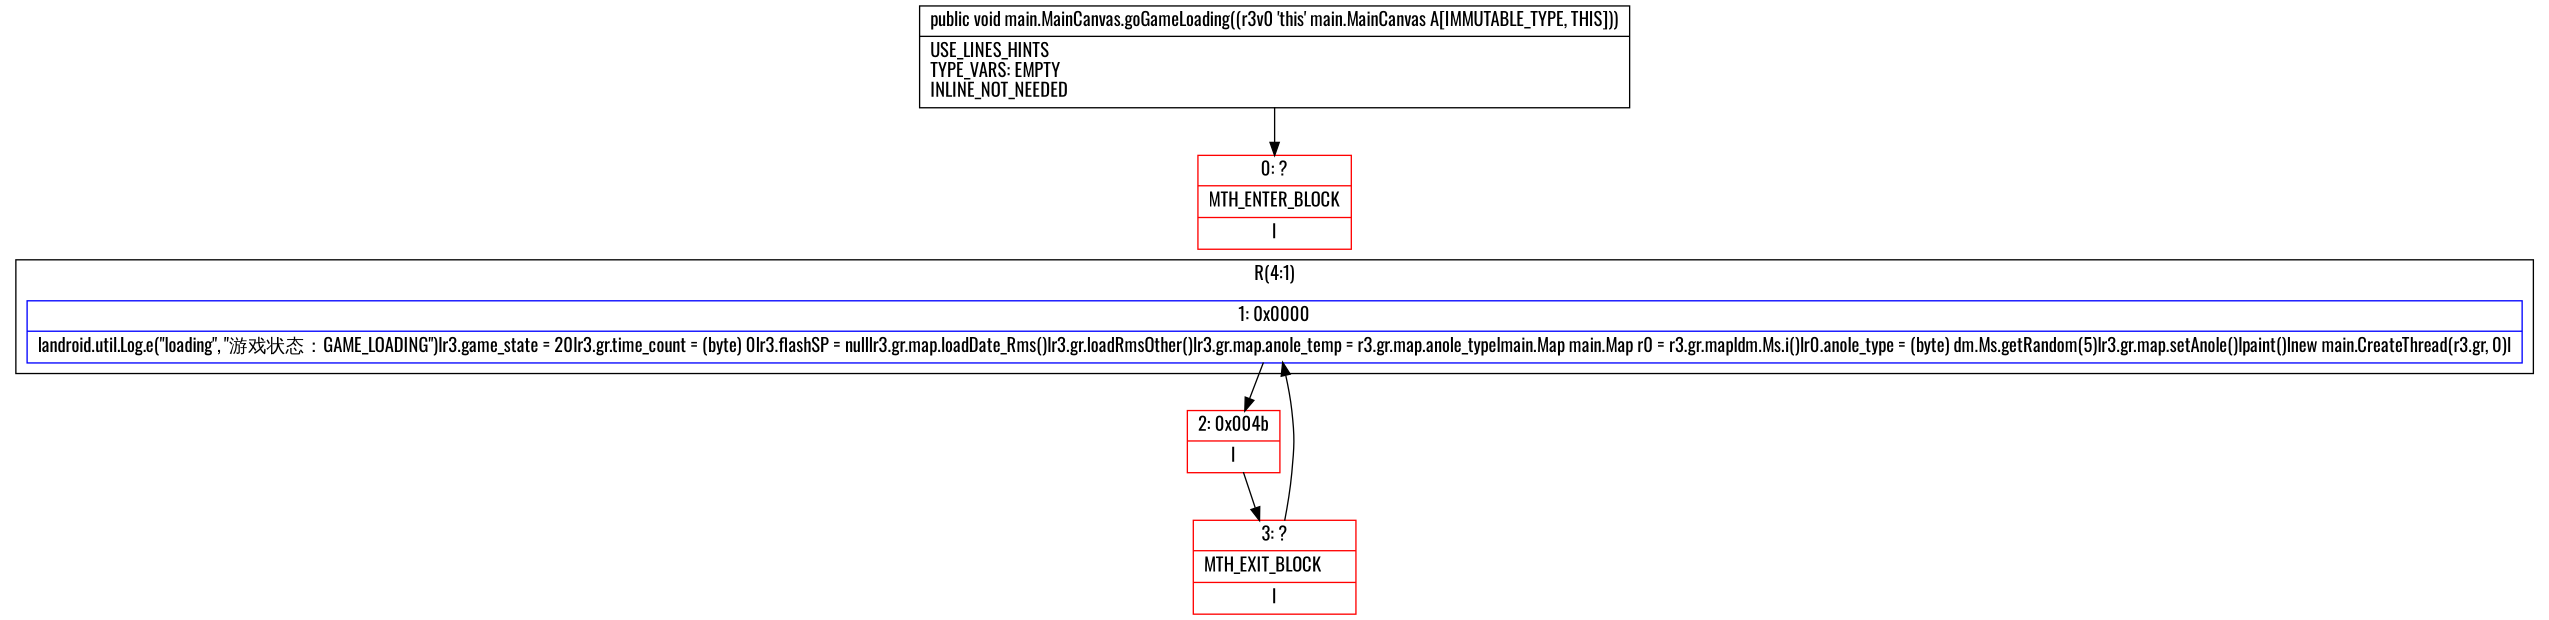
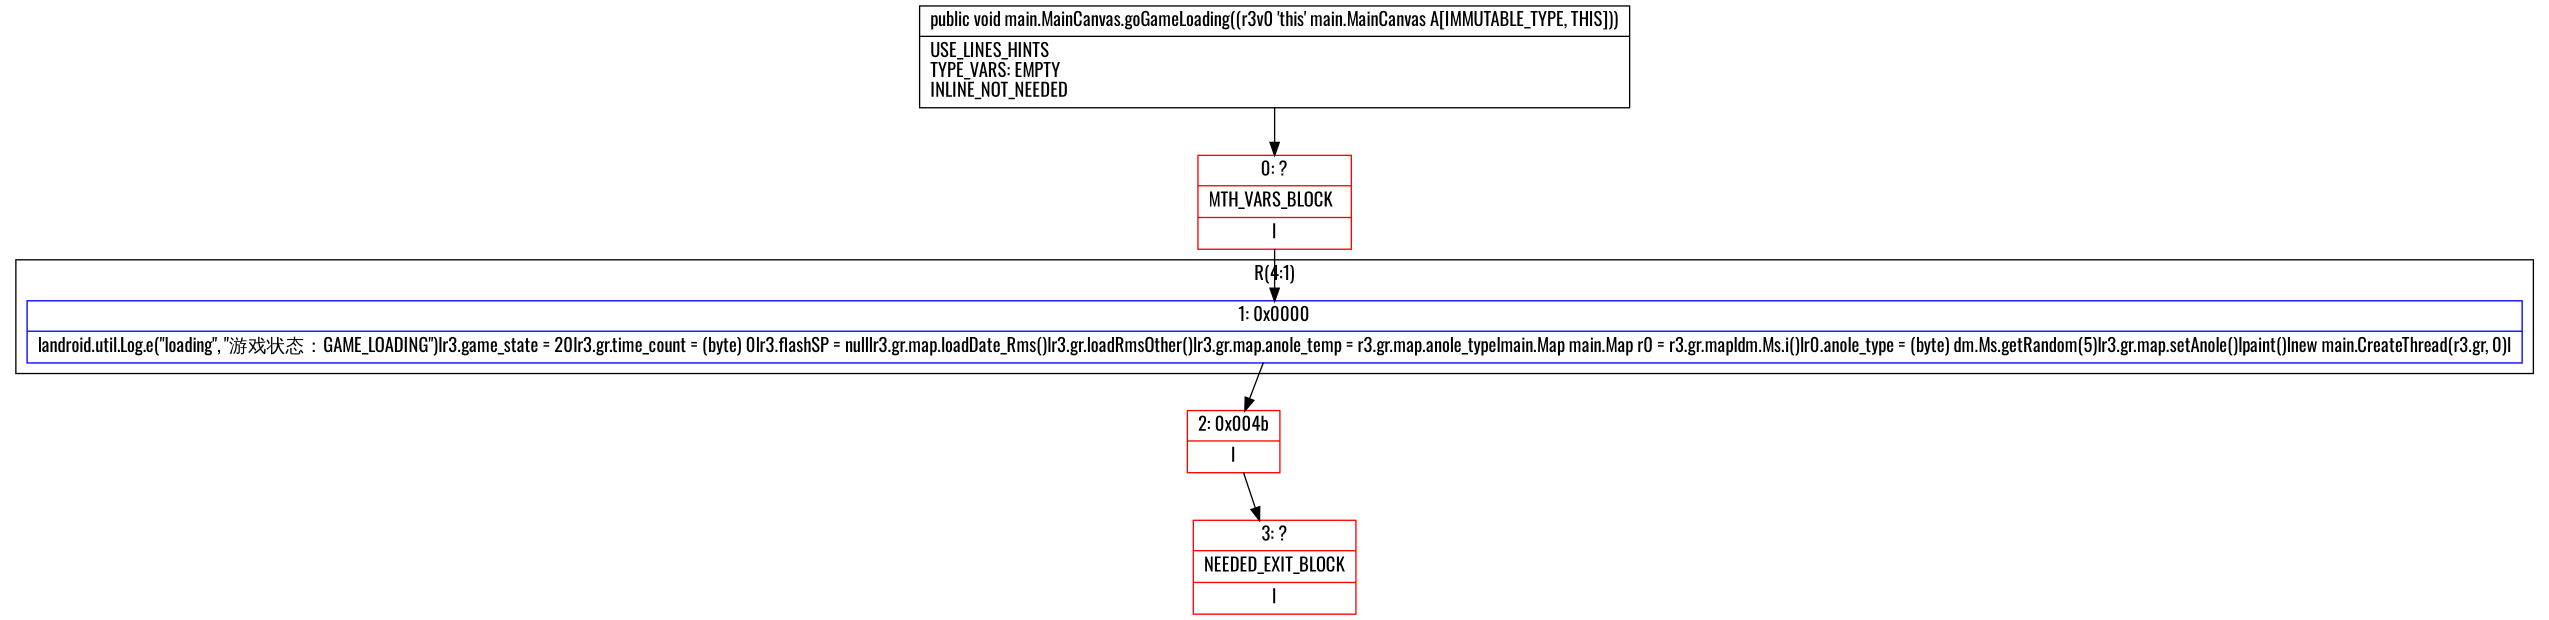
  digraph {
    fontname=Oswald
    node [color=red fontname=Oswald shape=record]
    edge [fontname=Oswald]
    n1 [color=blue label="{1\:\ 0x0000|landroid.util.Log.e(\"loading\", \"游戏状态：GAME_LOADING\")lr3.game_state = 20lr3.gr.time_count = (byte) 0lr3.flashSP = nulllr3.gr.map.loadDate_Rms()lr3.gr.loadRmsOther()lr3.gr.map.anole_temp = r3.gr.map.anole_typelmain.Map main.Map r0 = r3.gr.mapldm.Ms.i()lr0.anole_type = (byte) dm.Ms.getRandom(5)lr3.gr.map.setAnole()lpaint()lnew main.CreateThread(r3.gr, 0)l}"]
    n2 [label="{2\:\ 0x004b|l}"]
-   n3 [label="{3\:\ ?|MTH_EXIT_BLOCK\l|l}"]
-   n4 [label="{0\:\ ?|MTH_ENTER_BLOCK\l|l}"]
+   n3 [label="{3\:\ ?|NEEDED_EXIT_BLOCK\l|l}"]
+   n4 [label="{0\:\ ?|MTH_VARS_BLOCK\l|l}"]
    n5 [label="{public void main.MainCanvas.goGameLoading((r3v0 'this' main.MainCanvas A[IMMUTABLE_TYPE, THIS]))  | USE_LINES_HINTS\lTYPE_VARS: EMPTY\lINLINE_NOT_NEEDED\l}" color=""]
    subgraph cluster_1 {
      label="R(4:1)"
      n1
    }
    n1 -> n2
    n2 -> n3
-   n3 -> n1
+   n4 -> n1
    n5 -> n4
  }
